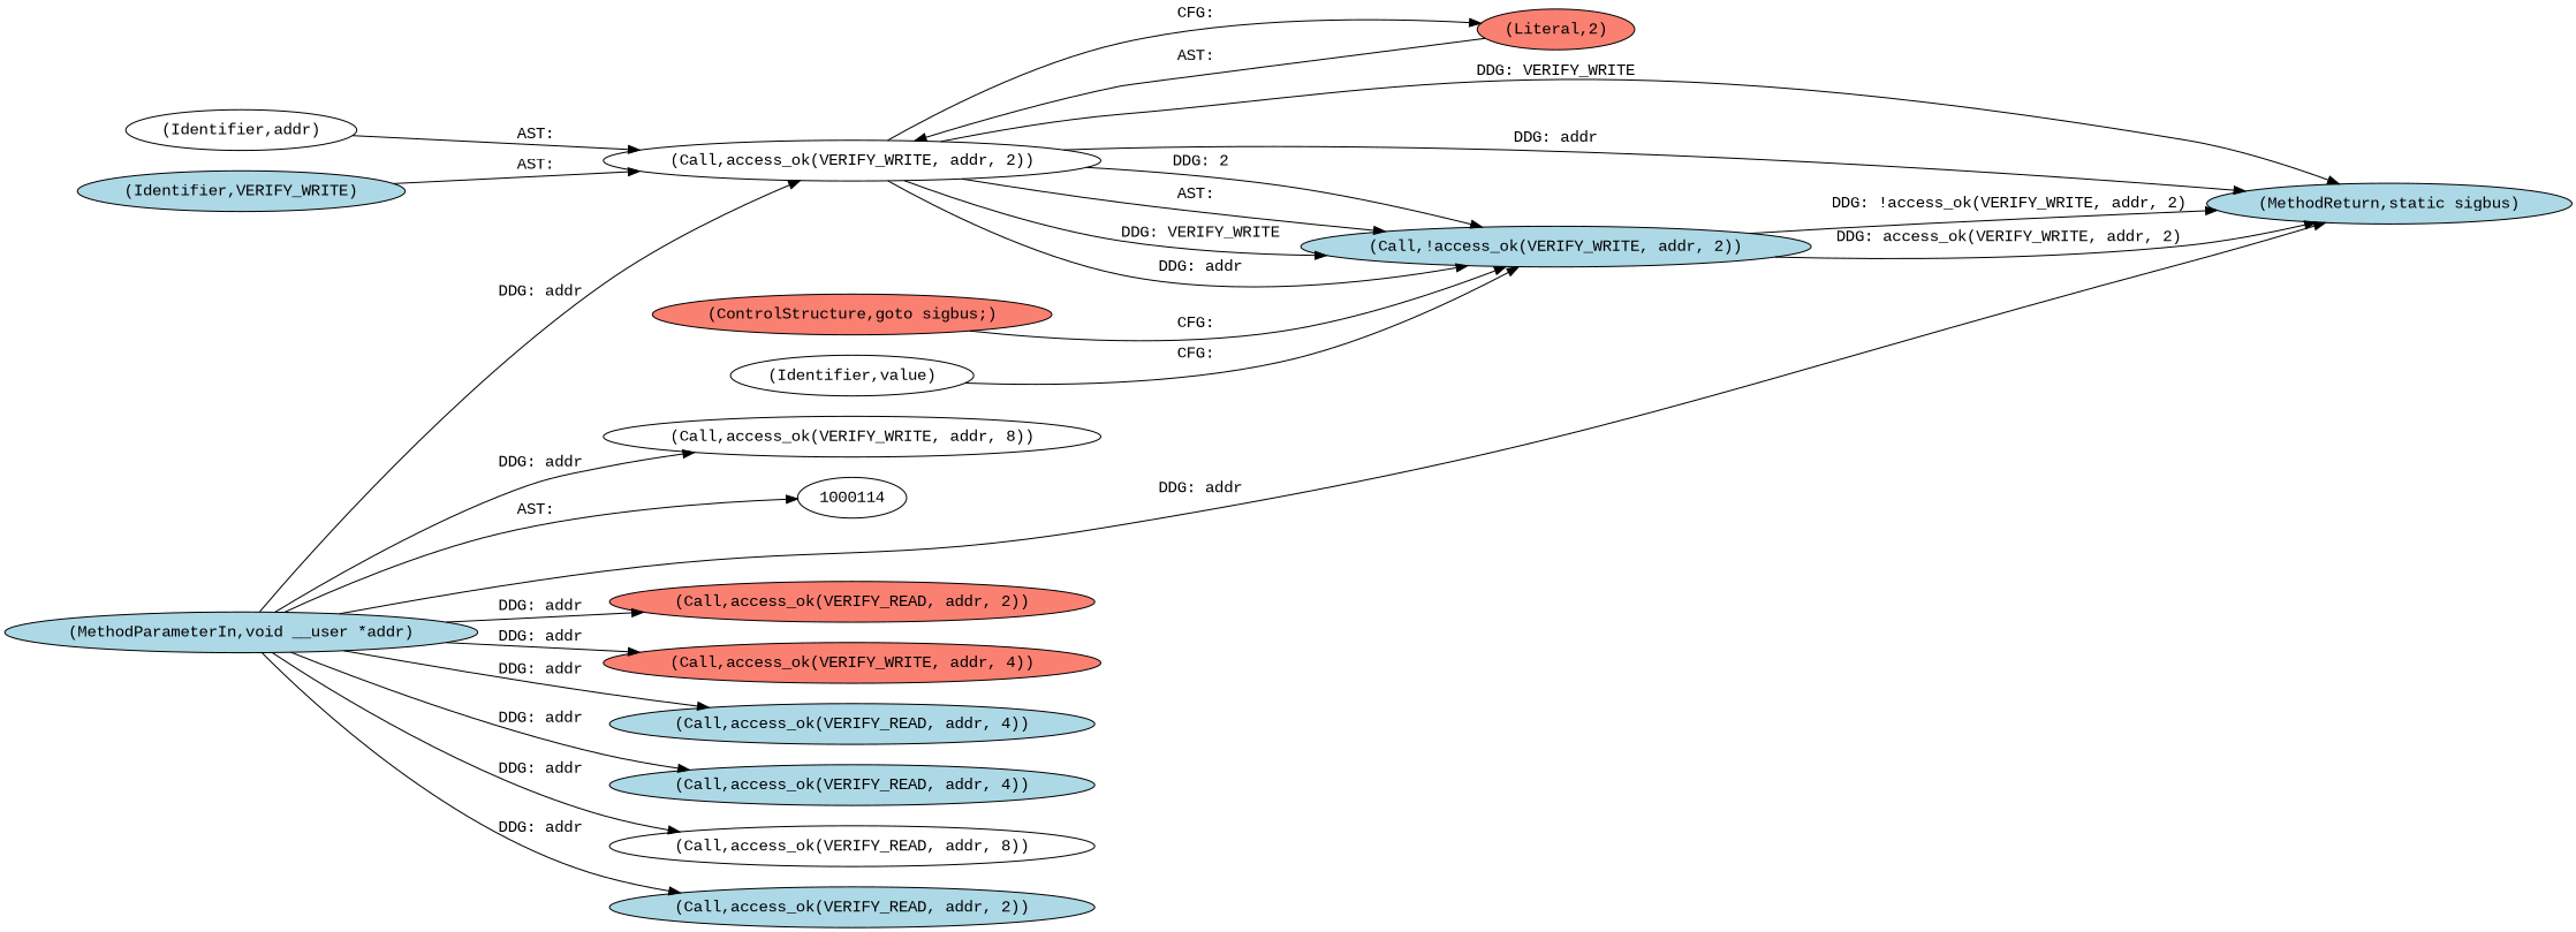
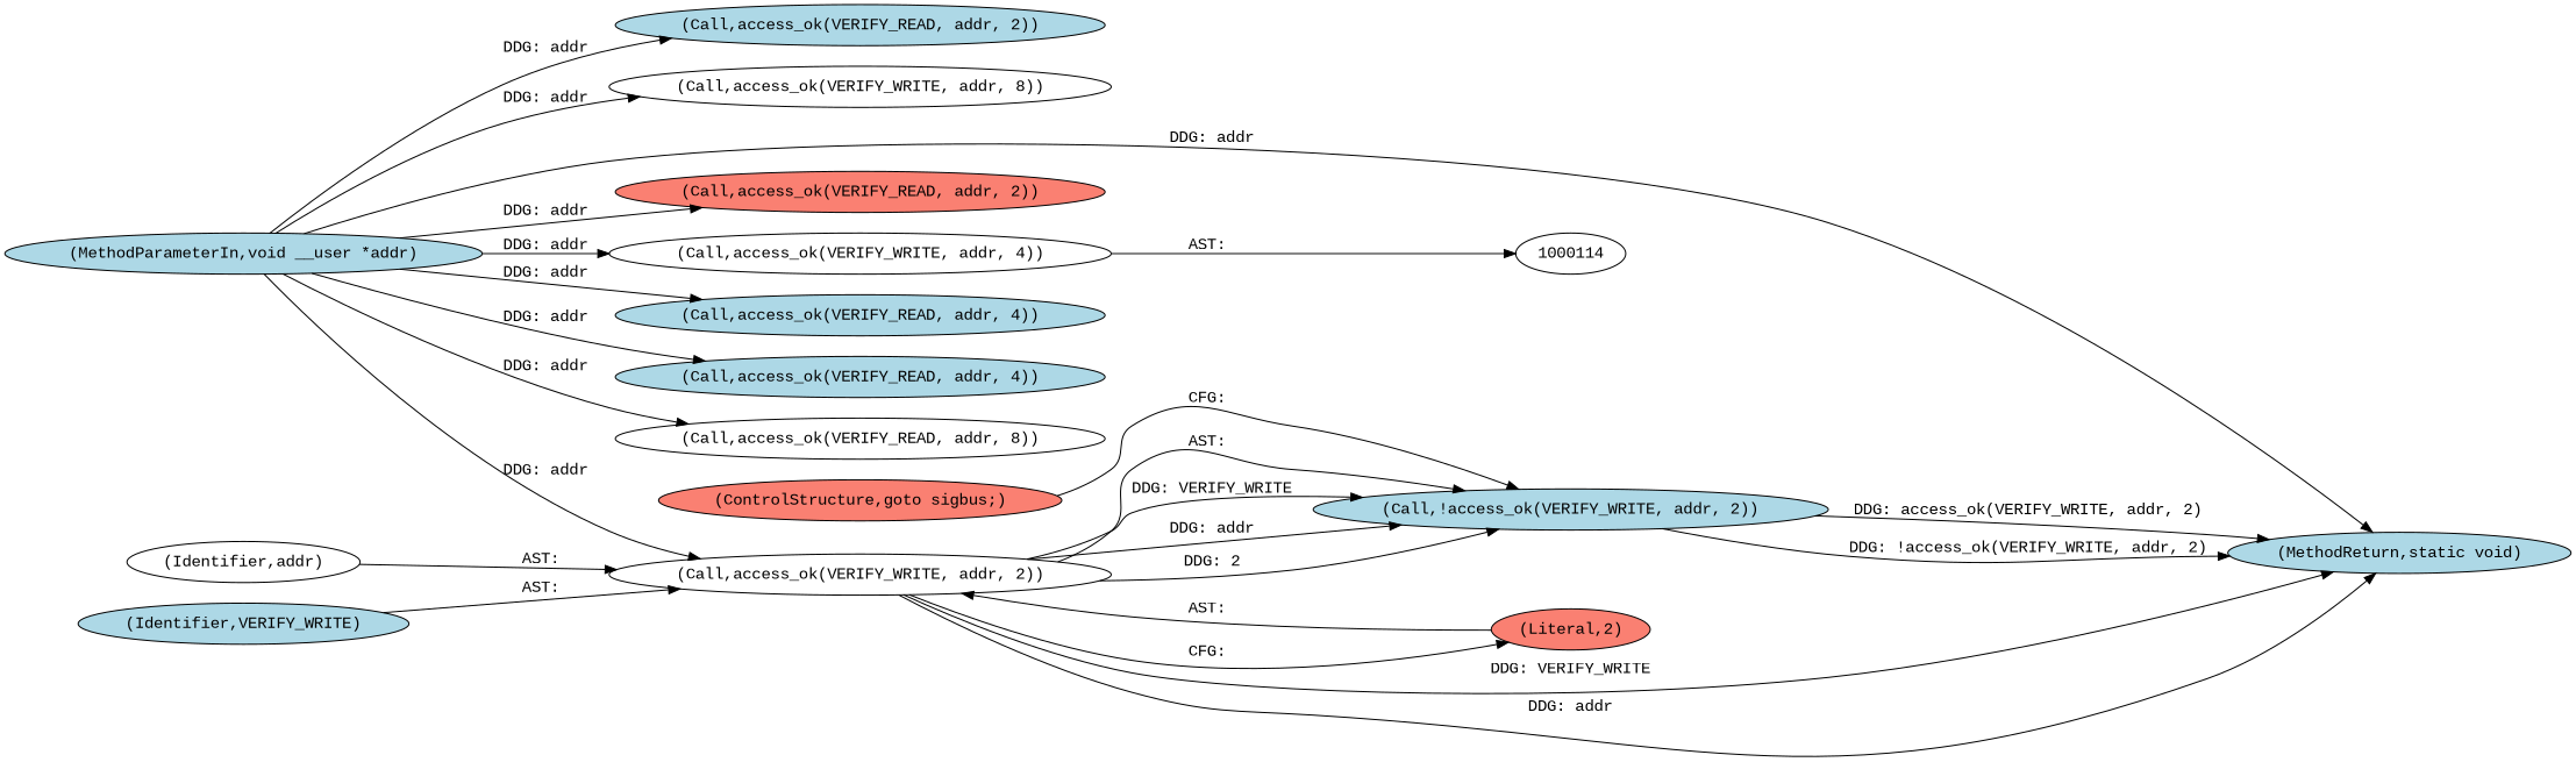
  digraph {
    fontname="Liberation Mono"
    rankdir=LR
    node [fillcolor=lightblue fontname="Liberation Mono" style=filled]
    edge [fontname="Liberation Mono"]
    n1 [fillcolor=white label="(Call,access_ok(VERIFY_WRITE, addr, 2))"]
    n2 [label="(Call,!access_ok(VERIFY_WRITE, addr, 2))"]
-   n3 [label="(MethodReturn,static sigbus)"]
+   n3 [label="(MethodReturn,static void)"]
    n4 [fillcolor=salmon label="(Literal,2)"]
    n5 [label="(MethodParameterIn,void __user *addr)"]
    n6 [fillcolor=salmon label="(Call,access_ok(VERIFY_READ, addr, 2))"]
-   n7 [fillcolor=salmon label="(Call,access_ok(VERIFY_WRITE, addr, 4))"]
+   n7 [fillcolor=white label="(Call,access_ok(VERIFY_WRITE, addr, 4))"]
    n8 [label="(Call,access_ok(VERIFY_READ, addr, 4))"]
    n9 [label="(Call,access_ok(VERIFY_READ, addr, 4))"]
    n10 [fillcolor=white label="(Call,access_ok(VERIFY_READ, addr, 8))"]
    n11 [label="(Call,access_ok(VERIFY_READ, addr, 2))"]
    n12 [fillcolor=white label="(Call,access_ok(VERIFY_WRITE, addr, 8))"]
    1000114 [fillcolor=white]
    n14 [fillcolor=white label="(Identifier,addr)"]
    n15 [label="(Identifier,VERIFY_WRITE)"]
    n16 [fillcolor=salmon label="(ControlStructure,goto sigbus;)"]
-   n17 [fillcolor=white label="(Identifier,value)"]
    n1 -> n2 [label="AST: "]
    n1 -> n2 [label="DDG: VERIFY_WRITE"]
    n1 -> n2 [label="DDG: addr"]
    n1 -> n2 [label="DDG: 2"]
    n1 -> n3 [label="DDG: VERIFY_WRITE"]
    n1 -> n3 [label="DDG: addr"]
    n1 -> n4 [label="CFG: "]
    n2 -> n3 [label="DDG: access_ok(VERIFY_WRITE, addr, 2)"]
    n2 -> n3 [label="DDG: !access_ok(VERIFY_WRITE, addr, 2)"]
    n4 -> n1 [label="AST: "]
    n5 -> n1 [label="DDG: addr"]
    n5 -> n3 [label="DDG: addr"]
    n5 -> n6 [label="DDG: addr"]
    n5 -> n7 [label="DDG: addr"]
    n5 -> n8 [label="DDG: addr"]
    n5 -> n9 [label="DDG: addr"]
    n5 -> n10 [label="DDG: addr"]
    n5 -> n11 [label="DDG: addr"]
    n5 -> n12 [label="DDG: addr"]
-   n5 -> 1000114 [label="AST: "]
+   n7 -> 1000114 [label="AST: "]
    n14 -> n1 [label="AST: "]
    n15 -> n1 [label="AST: "]
    n16 -> n2 [label="CFG: "]
-   n17 -> n2 [label="CFG: "]
  }
